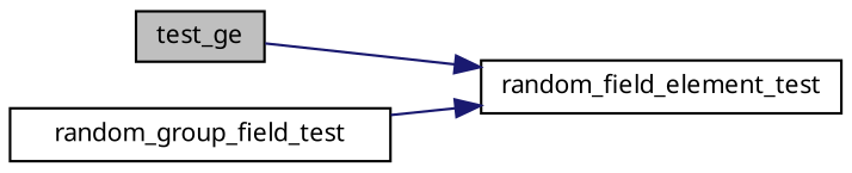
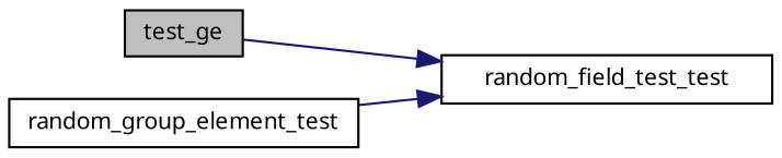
  digraph {
    fontname="Noto Sans"
    rankdir=LR
    node [color=black fillcolor=white fontname="Noto Sans" fontsize=10 shape=record style=filled]
    edge [color=midnightblue fontname="Noto Sans" fontsize=10 labelfontname=Helvetica labelfontsize=10 style=solid]
    n1 [fillcolor=grey75 fontcolor=black height=0.2 label=test_ge width=0.4]
-   n2 [height=0.2 label=random_field_element_test width=0.4]
-   n3 [height=0.2 label=random_group_field_test width=0.4]
+   n2 [height=0.2 label=random_field_test_test width=0.4]
+   n3 [height=0.2 label=random_group_element_test width=0.4]
    n1 -> n2
    n3 -> n2
  }
